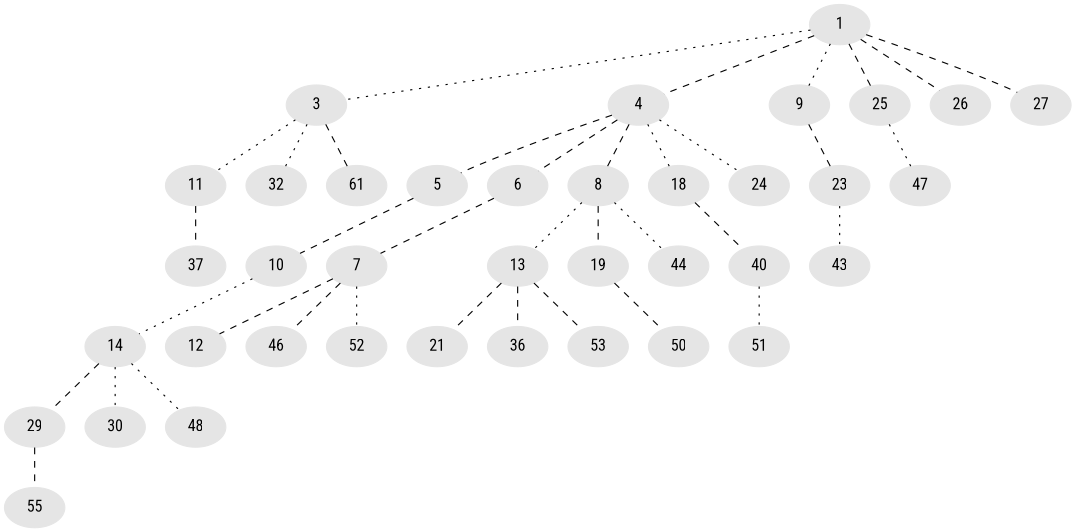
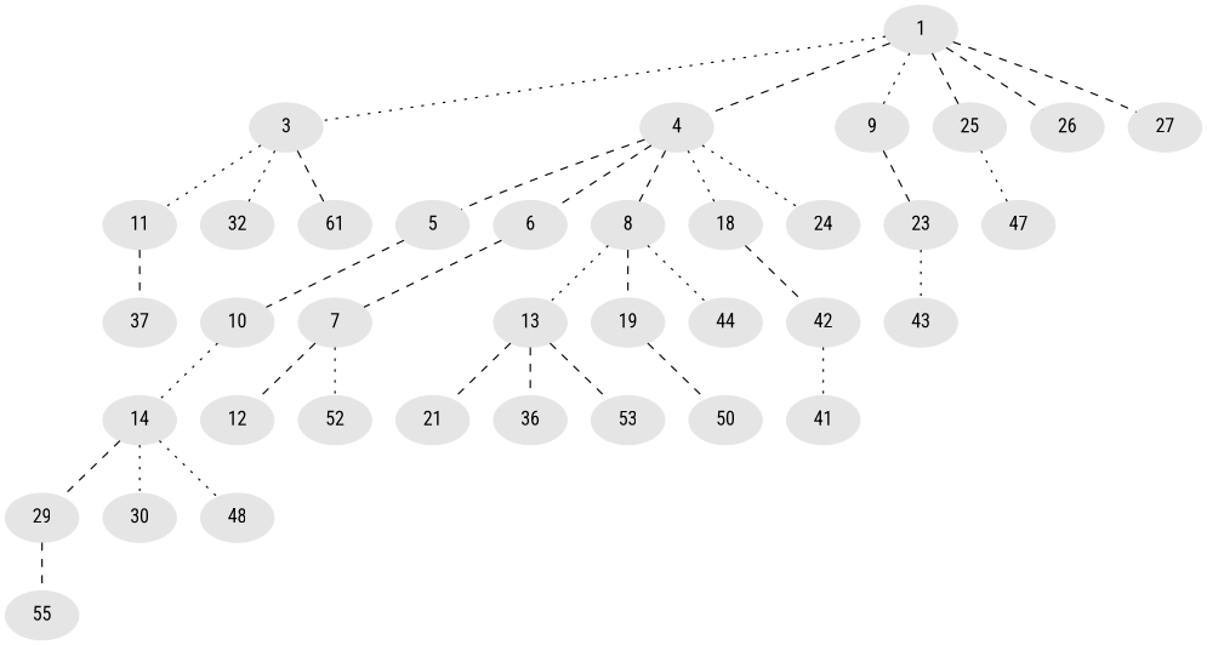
  graph {
    fontname="Roboto Condensed"
    node [color=gray90 fontname="Roboto Condensed" style=filled]
    edge [fontname="Roboto Condensed" style=dashed]
    1 [super="+2"]
    3 [super="+16"]
    4 [super="+35"]
    9 [super="+15"]
    25 [super="+34"]
    26
    27
    11 [super="+39"]
    32
    61
    5 [super="+45"]
    6
    8 [super="+33"]
    18
    24 [super="+31"]
    23
    47
    37 [super="+42"]
    10
    7 [super="+38"]
    13 [super="+20"]
    19
    44
-   40 [super="+59"]
+   40 [super="+59" label=42]
    14 [super="+28"]
    12
-   46
    52 [super="+56"]
    21 [super="+22"]
    36
    53 [super="+57"]
    50
    43 [super="+60"]
    29 [super="+49"]
    30
    48 [super="+54"]
    55 [super="+58"]
-   41 [label=51]
+   41
    1 -- 3 [style=dotted]
    1 -- 4
    1 -- 9 [style=dotted]
    1 -- 25
    1 -- 26
    1 -- 27
    3 -- 11 [style=dotted]
    3 -- 32 [style=dotted]
    3 -- 61
    4 -- 5
    4 -- 6
    4 -- 8
    4 -- 18 [style=dotted]
    4 -- 24 [style=dotted]
    9 -- 23
    25 -- 47 [style=dotted]
    11 -- 37
    5 -- 10
    6 -- 7
    8 -- 13 [style=dotted]
    8 -- 19
    8 -- 44 [style=dotted]
    18 -- 40
    23 -- 43 [style=dotted]
    10 -- 14 [style=dotted]
    7 -- 12
-   7 -- 46
    7 -- 52 [style=dotted]
    13 -- 21
    13 -- 36
    13 -- 53
    19 -- 50
    40 -- 41 [style=dotted]
    14 -- 29
    14 -- 30 [style=dotted]
    14 -- 48 [style=dotted]
    29 -- 55
  }
